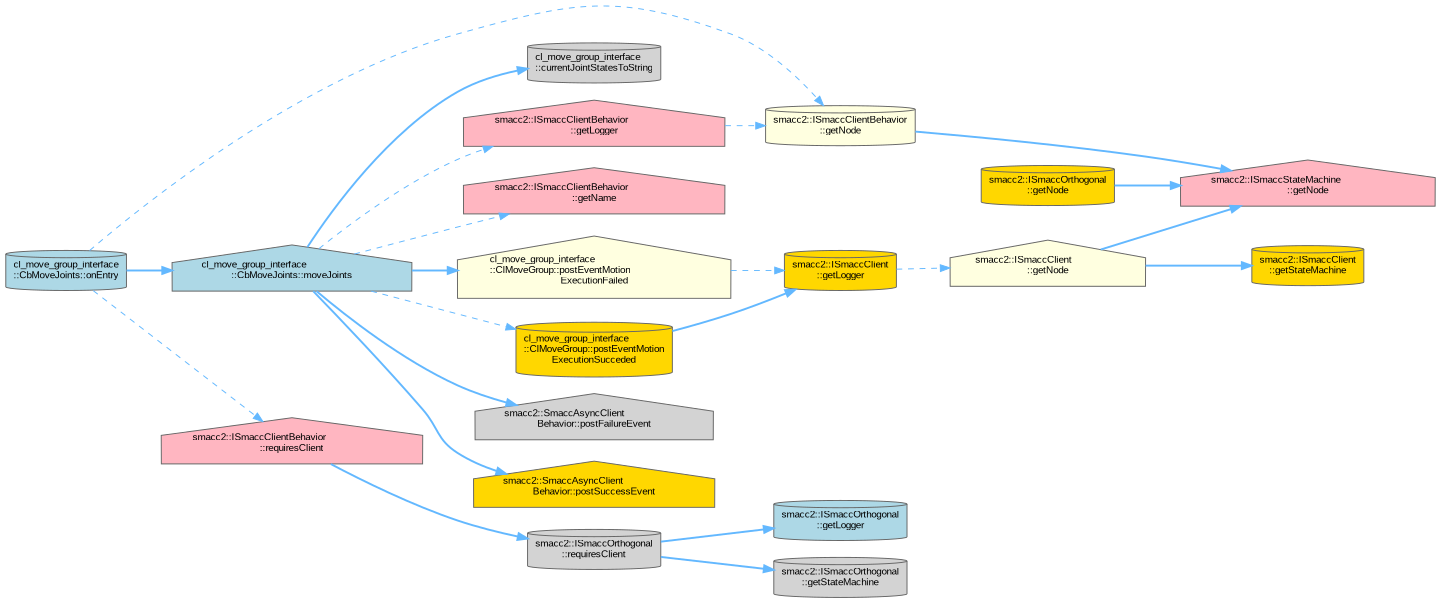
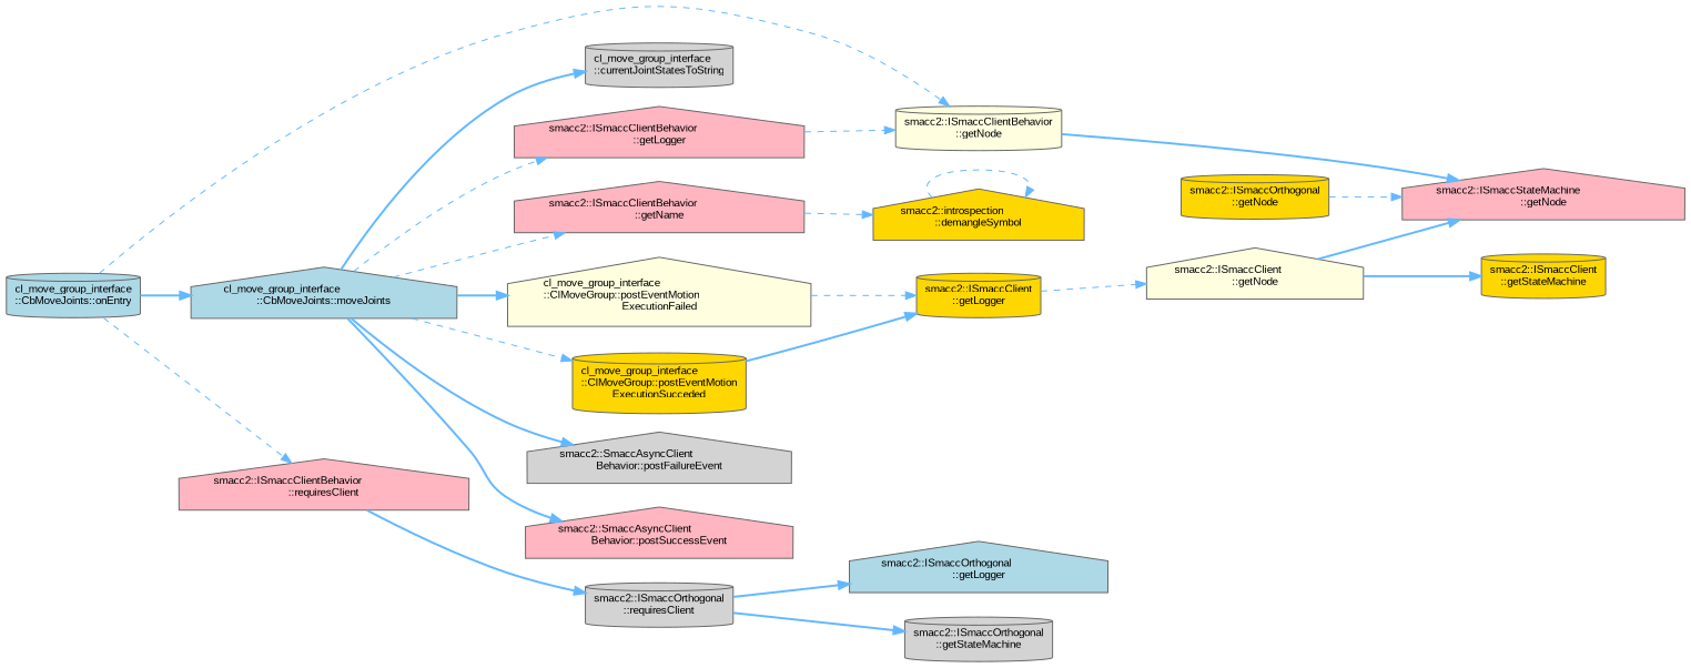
  digraph {
    fontname="Liberation Sans"
    rankdir=LR
    node [color=grey40 fillcolor=lightpink fontname="Liberation Sans" fontsize=10 shape=house style=filled]
    edge [color=steelblue1 fontname="Liberation Sans" fontsize=10 labelfontname=Helvetica labelfontsize=10 style=bold]
    n1 [color=gray40 fillcolor=lightblue fontcolor=black height=0.2 label="cl_move_group_interface\l::CbMoveJoints::onEntry" shape=cylinder width=0.4]
    n2 [fillcolor=lightyellow height=0.2 label="smacc2::ISmaccClientBehavior\l::getNode" shape=cylinder width=0.4]
    n3 [fillcolor=lightblue height=0.2 label="cl_move_group_interface\l::CbMoveJoints::moveJoints" width=0.4]
    n4 [height=0.2 label="smacc2::ISmaccClientBehavior\l::requiresClient" width=0.4]
    n5 [height=0.2 label="smacc2::ISmaccStateMachine\l::getNode" width=0.4]
    n6 [fillcolor=lightgrey height=0.2 label="cl_move_group_interface\l::currentJointStatesToString" shape=cylinder width=0.4]
    n7 [height=0.2 label="smacc2::ISmaccClientBehavior\l::getLogger" width=0.4]
    n8 [height=0.2 label="smacc2::ISmaccClientBehavior\l::getName" width=0.4]
    n9 [fillcolor=lightyellow height=0.2 label="cl_move_group_interface\l::ClMoveGroup::postEventMotion\lExecutionFailed" width=0.4]
    n10 [fillcolor=gold height=0.2 label="cl_move_group_interface\l::ClMoveGroup::postEventMotion\lExecutionSucceded" shape=cylinder width=0.4]
    n11 [fillcolor=lightgrey height=0.2 label="smacc2::SmaccAsyncClient\lBehavior::postFailureEvent" width=0.4]
-   n12 [fillcolor=gold height=0.2 label="smacc2::SmaccAsyncClient\lBehavior::postSuccessEvent" width=0.4]
+   n12 [height=0.2 label="smacc2::SmaccAsyncClient\lBehavior::postSuccessEvent" width=0.4]
    n13 [fillcolor=lightgrey height=0.2 label="smacc2::ISmaccOrthogonal\l::requiresClient" shape=cylinder width=0.4]
+   n14 [fillcolor=gold height=0.2 label="smacc2::introspection\l::demangleSymbol" width=0.4]
    n15 [fillcolor=gold height=0.2 label="smacc2::ISmaccClient\l::getLogger" shape=cylinder width=0.4]
    n16 [fillcolor=lightyellow height=0.2 label="smacc2::ISmaccClient\l::getNode" width=0.4]
    n17 [fillcolor=gold height=0.2 label="smacc2::ISmaccClient\l::getStateMachine" shape=cylinder width=0.4]
-   n18 [fillcolor=lightblue height=0.2 label="smacc2::ISmaccOrthogonal\l::getLogger" shape=cylinder width=0.4]
+   n18 [fillcolor=lightblue height=0.2 label="smacc2::ISmaccOrthogonal\l::getLogger" width=0.4]
    n19 [fillcolor=lightgrey height=0.2 label="smacc2::ISmaccOrthogonal\l::getStateMachine" shape=cylinder width=0.4]
    n20 [fillcolor=gold height=0.2 label="smacc2::ISmaccOrthogonal\l::getNode" shape=cylinder width=0.4]
    n1 -> n2 [style=dashed]
    n1 -> n3
    n1 -> n4 [style=dashed]
    n2 -> n5
    n3 -> n6
    n3 -> n7 [style=dashed]
    n3 -> n8 [style=dashed]
    n3 -> n9
    n3 -> n10 [style=dashed]
    n3 -> n11
    n3 -> n12
    n4 -> n13
    n7 -> n2 [style=dashed]
+   n8 -> n14 [style=dashed]
    n9 -> n15 [style=dashed]
    n10 -> n15
    n13 -> n18
    n13 -> n19
+   n14 -> n14 [style=dashed]
    n15 -> n16 [style=dashed]
    n16 -> n5
    n16 -> n17
-   n20 -> n5
+   n20 -> n5 [style=dashed]
  }
